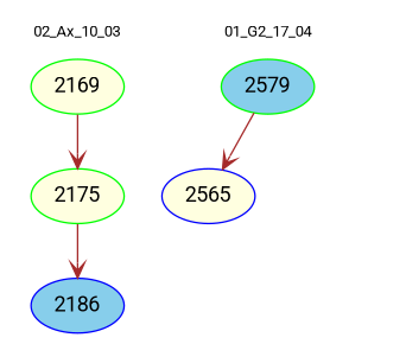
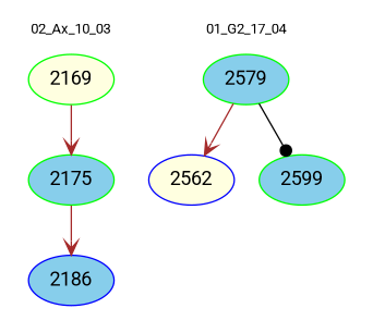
  digraph {
    fontname=Roboto
    node [color=green fillcolor=lightyellow fontname=Roboto style=filled]
    edge [arrowhead=vee color=brown fontname=Roboto]
-   n1 [label=2175]
+   n1 [fillcolor=skyblue label=2175]
    n2 [label=2169]
    n3 [color=blue fillcolor=skyblue label=2186]
    n4 [fillcolor=skyblue label=2579]
-   n5 [color=blue label=2565]
+   n5 [color=blue label=2562]
+   n6 [fillcolor=skyblue label=2599]
    subgraph cluster_1 {
      color=white
      fontsize=10
      label="02_Ax_10_03"
      n1
      n2
      n3
    }
    subgraph cluster_2 {
      color=white
      fontsize=10
      label="01_G2_17_04"
      n4
      n5
+     n6
    }
    n1 -> n3
    n2 -> n1
    n4 -> n5
+   n4 -> n6 [arrowhead=dot color=black]
  }
